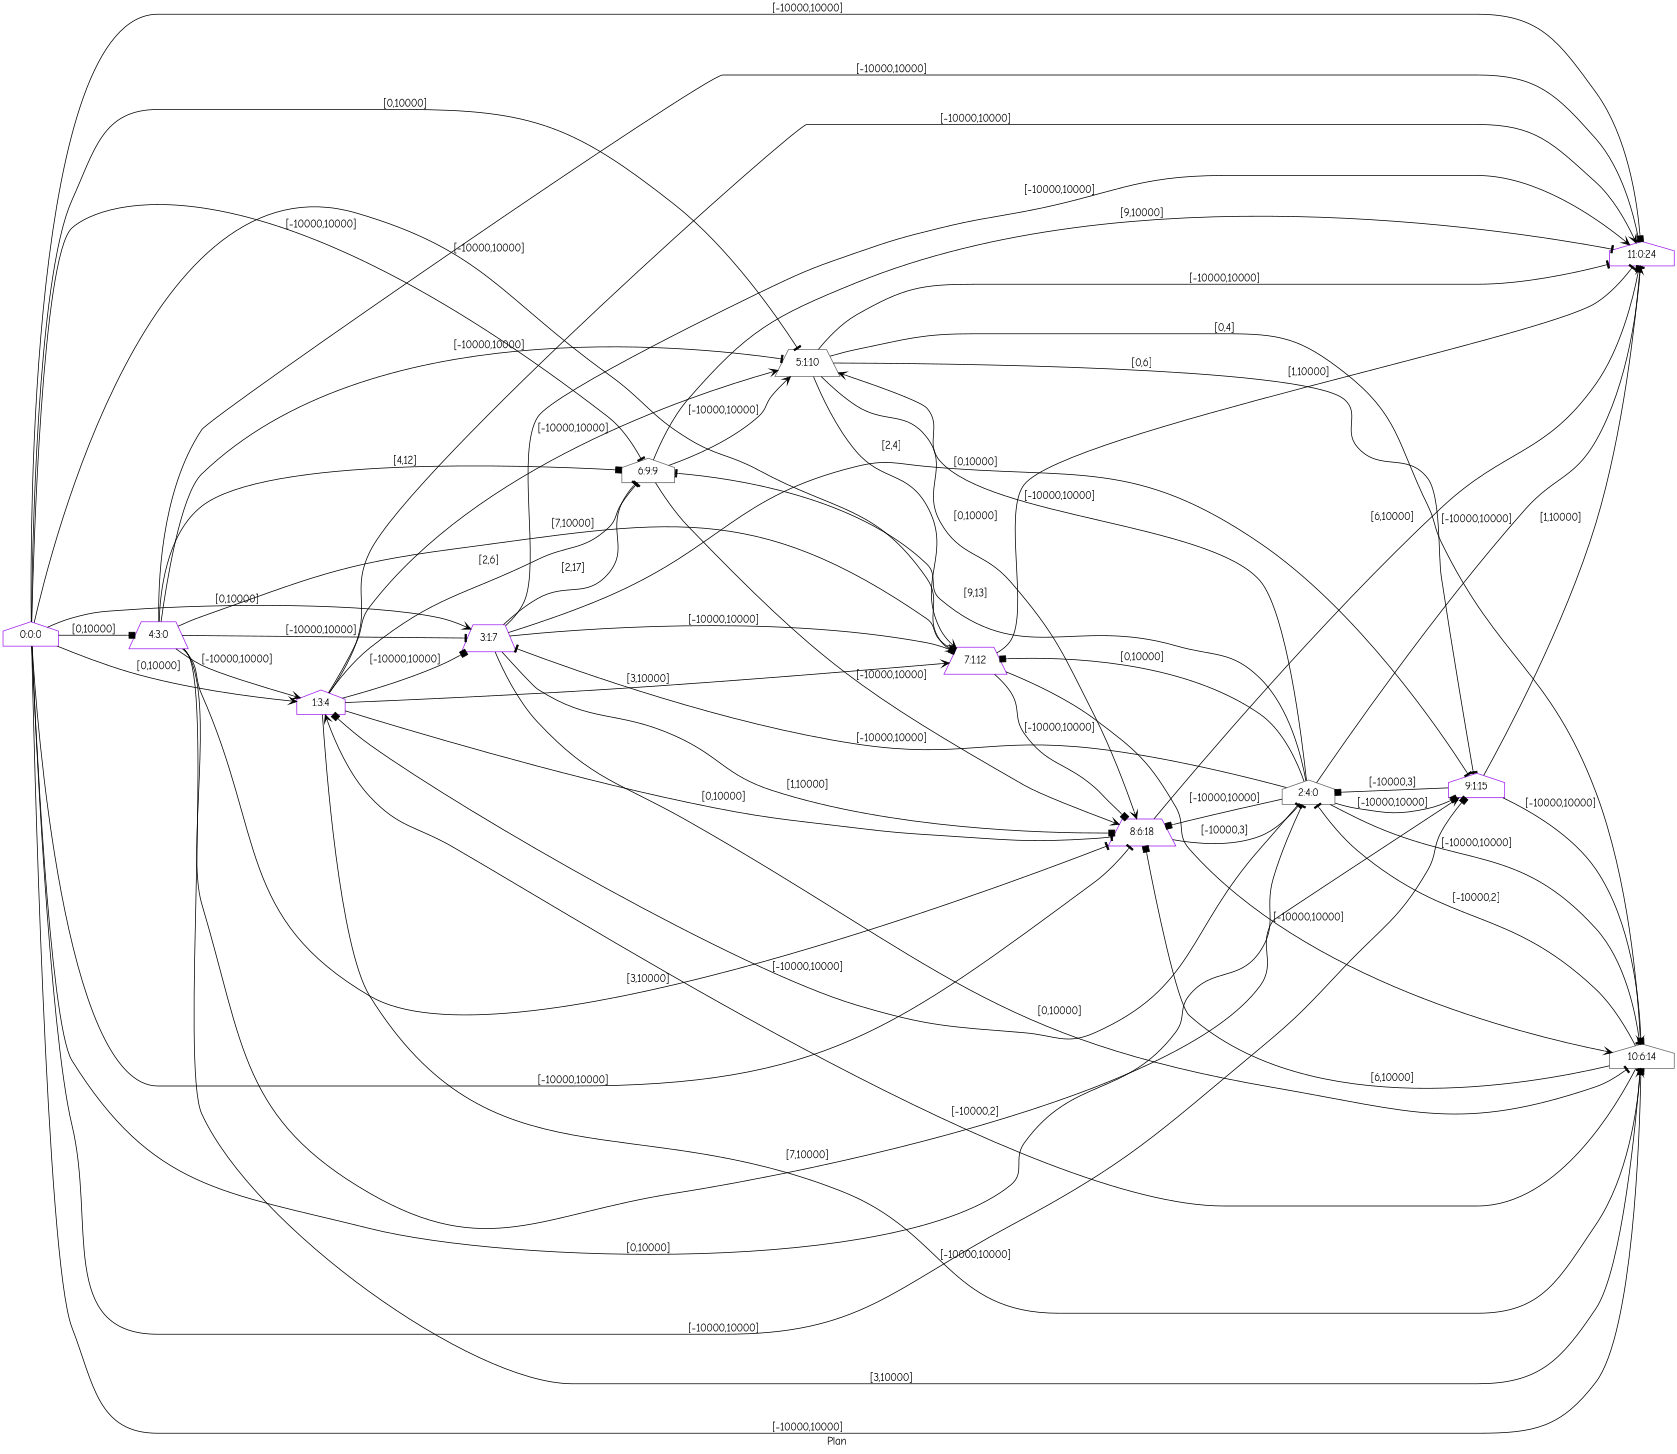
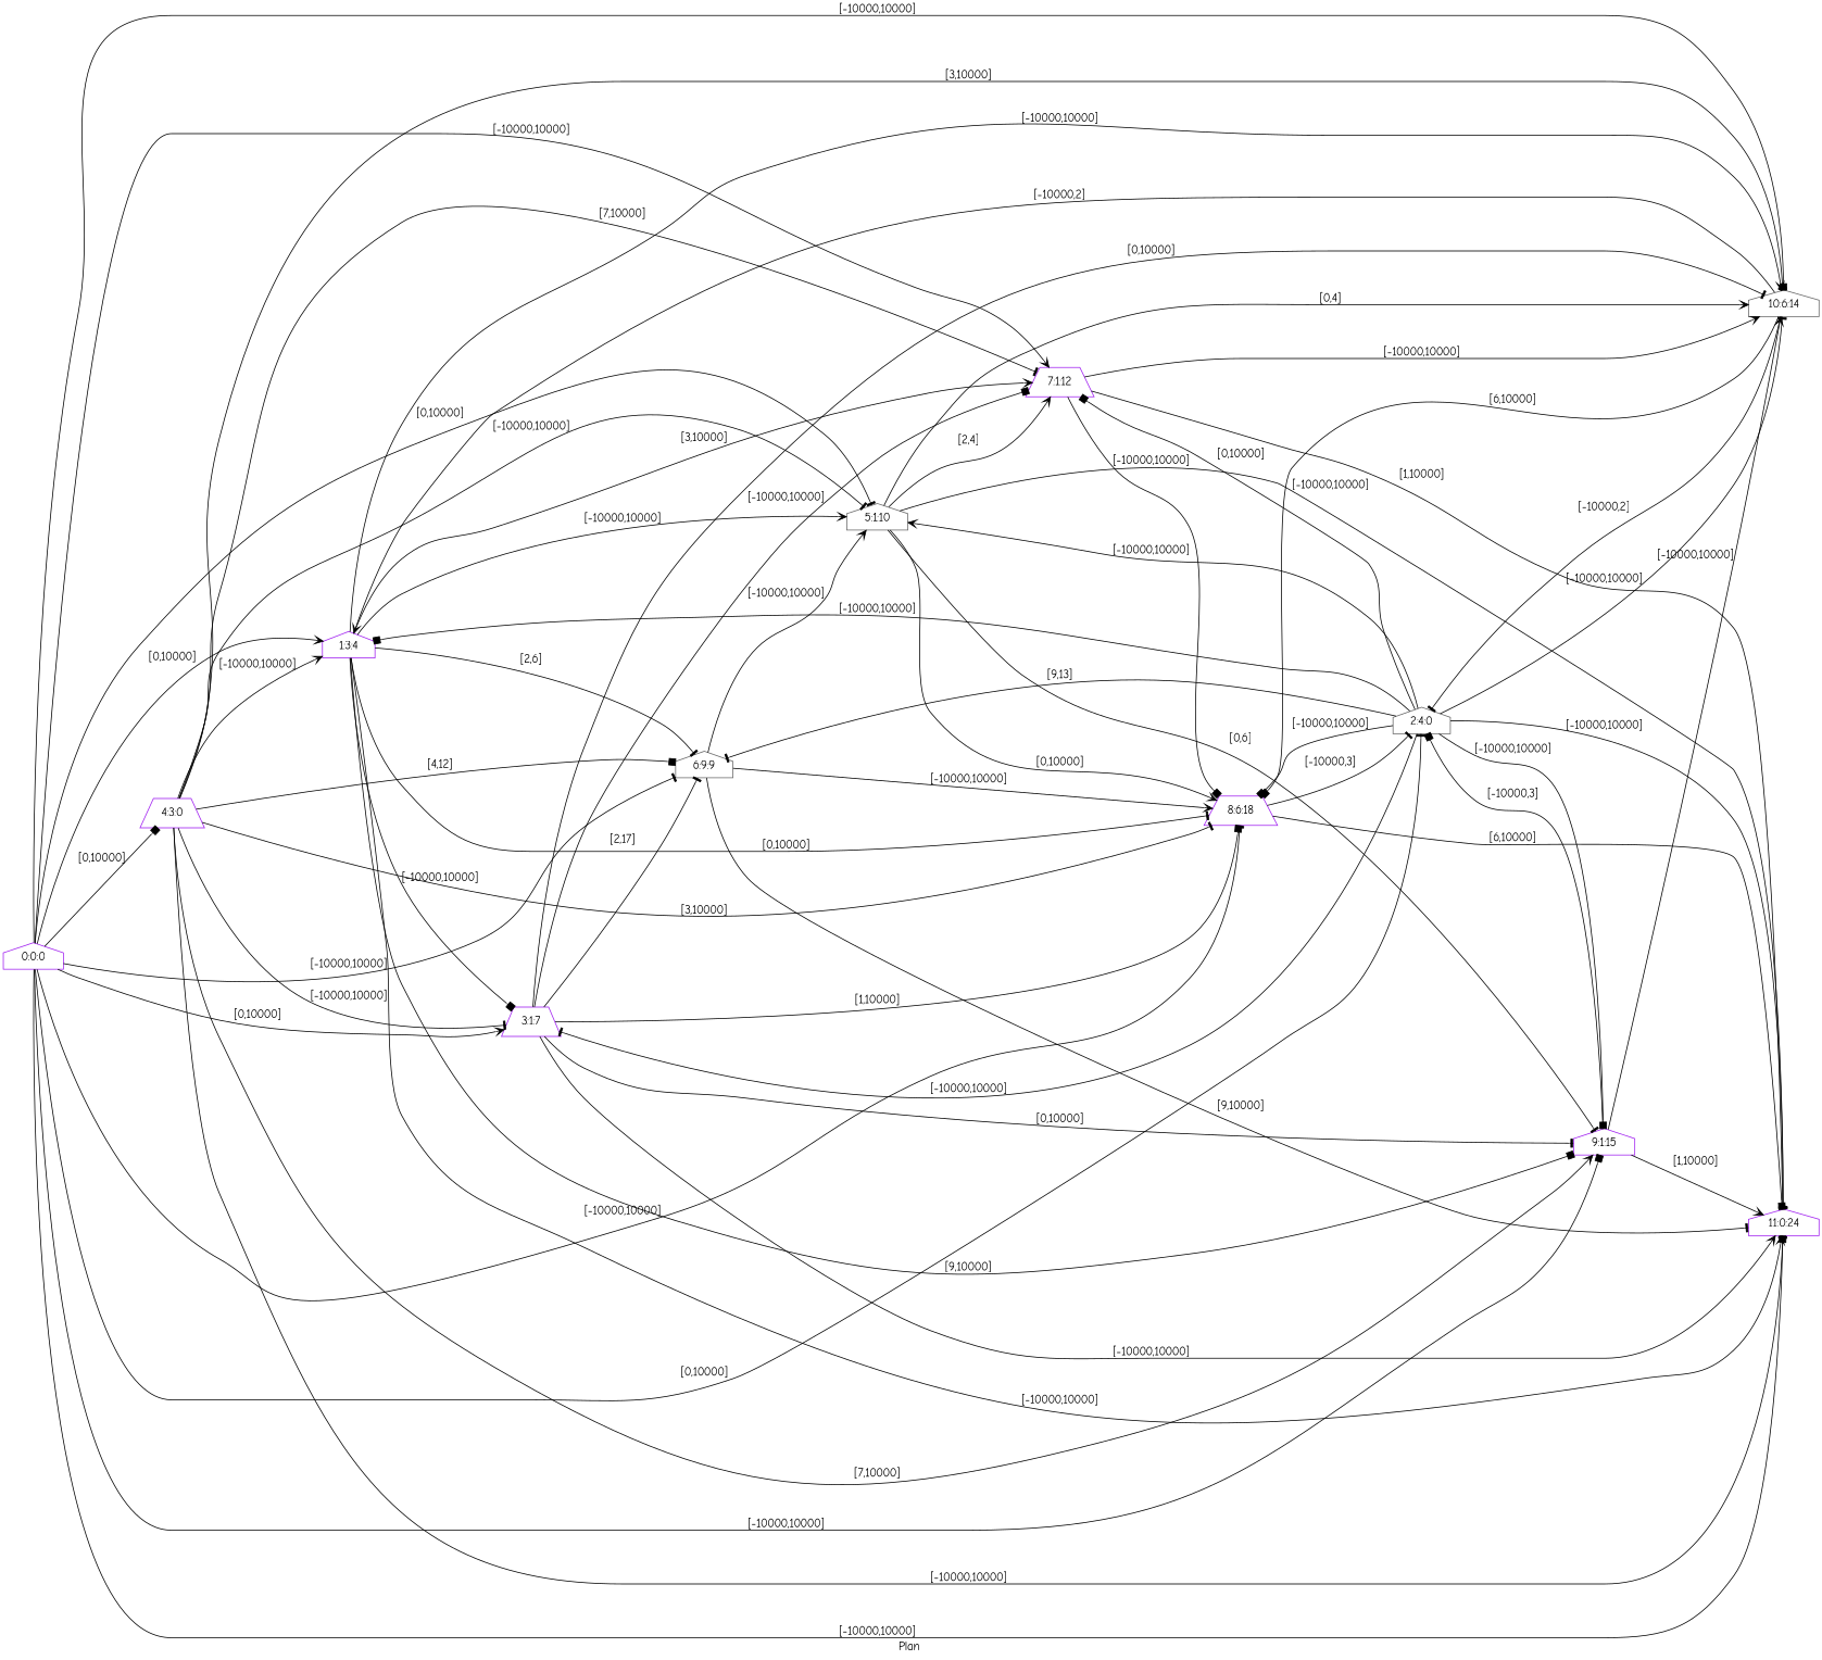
  digraph {
    fldt=0.621074
    fontname="Comic Neue"
    label="Plan "
    nodesep=.45
    rankdir=LR
    node [color=purple fontname="Comic Neue" shape=house]
    edge [arrowhead=tee fontname="Comic Neue"]
    "0:0:0"
    "1:3:4"
    "2:4:0" [color=gray40]
    "3:1:7" [shape=trapezium]
    "4:3:0" [shape=trapezium]
-   "5:1:10" [color=gray40 shape=trapezium]
+   "5:1:10" [color=gray40]
    "6:9:9" [color=gray40]
    "7:1:12" [shape=trapezium]
    "8:6:18" [shape=trapezium]
    n10 [label="9:1:15"]
    "10:6:14" [color=gray40]
    "11:0:24"
    "0:0:0" -> "1:3:4" [arrowhead=vee label="[0,10000]"]
    "0:0:0" -> "2:4:0" [label="[0,10000]"]
    "0:0:0" -> "3:1:7" [arrowhead=vee label="[0,10000]"]
    "0:0:0" -> "4:3:0" [arrowhead=box label="[0,10000]"]
    "0:0:0" -> "5:1:10" [label="[0,10000]"]
    "0:0:0" -> "6:9:9" [label="[-10000,10000]"]
    "0:0:0" -> "7:1:12" [arrowhead=vee label="[-10000,10000]"]
    "0:0:0" -> "8:6:18" [label="[-10000,10000]"]
    "0:0:0" -> n10 [arrowhead=box label="[-10000,10000]"]
    "0:0:0" -> "10:6:14" [arrowhead=box label="[-10000,10000]"]
    "0:0:0" -> "11:0:24" [arrowhead=box label="[-10000,10000]"]
    "1:3:4" -> "3:1:7" [arrowhead=box label="[-10000,10000]"]
    "1:3:4" -> "5:1:10" [arrowhead=vee label="[-10000,10000]"]
    "1:3:4" -> "6:9:9" [label="[2,6]"]
    "1:3:4" -> "7:1:12" [arrowhead=vee label="[3,10000]"]
    "1:3:4" -> "8:6:18" [label="[0,10000]"]
+   "1:3:4" -> n10 [arrowhead=box label="[9,10000]"]
    "1:3:4" -> "10:6:14" [arrowhead=vee label="[-10000,10000]"]
    "1:3:4" -> "11:0:24" [arrowhead=vee label="[-10000,10000]"]
    "2:4:0" -> "1:3:4" [arrowhead=box label="[-10000,10000]"]
    "2:4:0" -> "3:1:7" [label="[-10000,10000]"]
    "2:4:0" -> "5:1:10" [arrowhead=vee label="[-10000,10000]"]
    "2:4:0" -> "6:9:9" [label="[9,13]"]
    "2:4:0" -> "7:1:12" [arrowhead=box label="[0,10000]"]
    "2:4:0" -> "8:6:18" [arrowhead=box label="[-10000,10000]"]
    "2:4:0" -> n10 [arrowhead=box label="[-10000,10000]"]
    "2:4:0" -> "10:6:14" [label="[-10000,10000]"]
    "2:4:0" -> "11:0:24" [label="[-10000,10000]"]
    "3:1:7" -> "6:9:9" [label="[2,17]"]
    "3:1:7" -> "7:1:12" [arrowhead=box label="[-10000,10000]"]
    "3:1:7" -> "8:6:18" [arrowhead=box label="[1,10000]"]
    "3:1:7" -> n10 [label="[0,10000]"]
    "3:1:7" -> "10:6:14" [label="[0,10000]"]
    "3:1:7" -> "11:0:24" [arrowhead=vee label="[-10000,10000]"]
    "4:3:0" -> "1:3:4" [arrowhead=vee label="[-10000,10000]"]
    "4:3:0" -> "3:1:7" [label="[-10000,10000]"]
    "4:3:0" -> "5:1:10" [label="[-10000,10000]"]
    "4:3:0" -> "6:9:9" [arrowhead=box label="[4,12]"]
    "4:3:0" -> "7:1:12" [label="[7,10000]"]
    "4:3:0" -> "8:6:18" [label="[3,10000]"]
    "4:3:0" -> n10 [arrowhead=vee label="[7,10000]"]
    "4:3:0" -> "10:6:14" [label="[3,10000]"]
    "4:3:0" -> "11:0:24" [label="[-10000,10000]"]
    "5:1:10" -> "7:1:12" [arrowhead=vee label="[2,4]"]
    "5:1:10" -> "8:6:18" [arrowhead=vee label="[0,10000]"]
    "5:1:10" -> n10 [label="[0,6]"]
    "5:1:10" -> "10:6:14" [arrowhead=vee label="[0,4]"]
    "5:1:10" -> "11:0:24" [label="[-10000,10000]"]
    "6:9:9" -> "5:1:10" [arrowhead=vee label="[-10000,10000]"]
    "6:9:9" -> "8:6:18" [arrowhead=vee label="[-10000,10000]"]
    "6:9:9" -> "11:0:24" [label="[9,10000]"]
    "7:1:12" -> "8:6:18" [arrowhead=box label="[-10000,10000]"]
    "7:1:12" -> "10:6:14" [arrowhead=vee label="[-10000,10000]"]
    "7:1:12" -> "11:0:24" [label="[1,10000]"]
    "8:6:18" -> "2:4:0" [label="[-10000,3]"]
    "8:6:18" -> "11:0:24" [arrowhead=box label="[6,10000]"]
    n10 -> "2:4:0" [arrowhead=box label="[-10000,3]"]
-   n10 -> "10:6:14" [arrowhead=box label="[-10000,10000]"]
+   n10 -> "10:6:14" [arrowhead=vee label="[-10000,10000]"]
    n10 -> "11:0:24" [arrowhead=vee label="[1,10000]"]
    "10:6:14" -> "1:3:4" [arrowhead=vee label="[-10000,2]"]
    "10:6:14" -> "2:4:0" [label="[-10000,2]"]
    "10:6:14" -> "8:6:18" [arrowhead=box label="[6,10000]"]
  }
